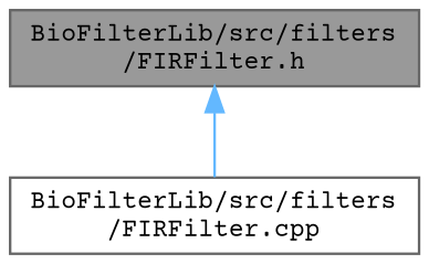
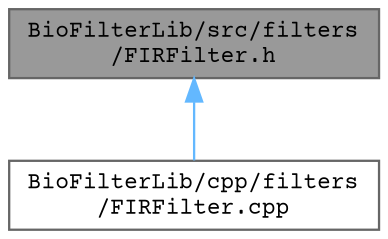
  digraph {
    fontname="Courier Prime"
    node [fontname="Courier Prime" fontsize=10 shape=box style=filled]
    n1 [color=gray40 fillcolor=grey60 fontcolor=black height=0.2 label="BioFilterLib/src/filters\l/FIRFilter.h" width=0.4]
-   n2 [color=grey40 fillcolor=white height=0.2 label="BioFilterLib/src/filters\l/FIRFilter.cpp" width=0.4]
+   n2 [color=grey40 fillcolor=white height=0.2 label="BioFilterLib/cpp/filters\l/FIRFilter.cpp" width=0.4]
    n1 -> n2 [color=steelblue1 dir=back fontname="Courier Prime" fontsize=10 labelfontname=Helvetica labelfontsize=10 style=solid]
  }
